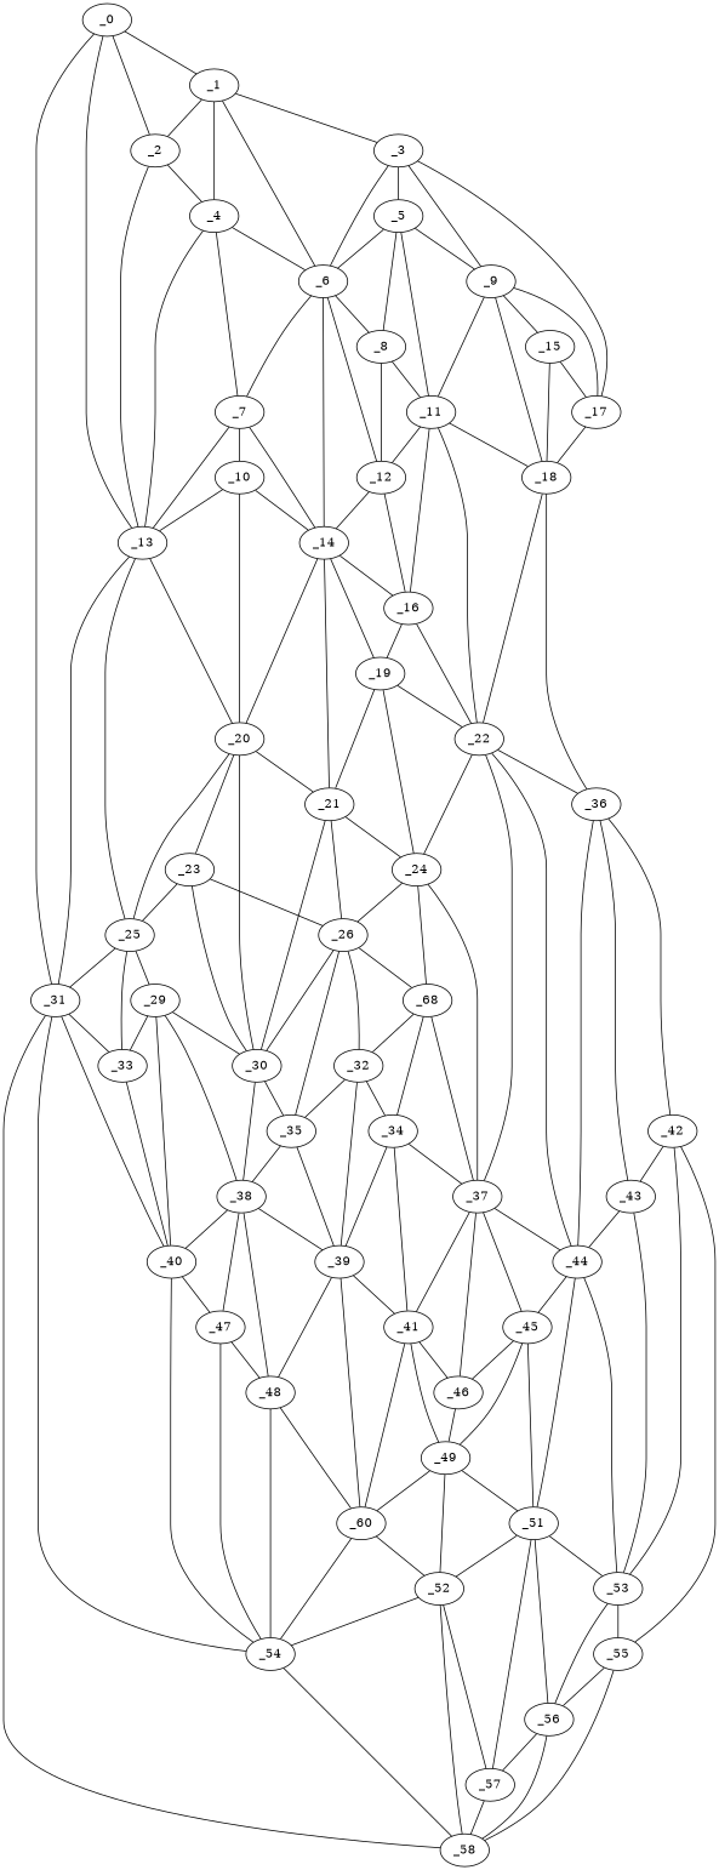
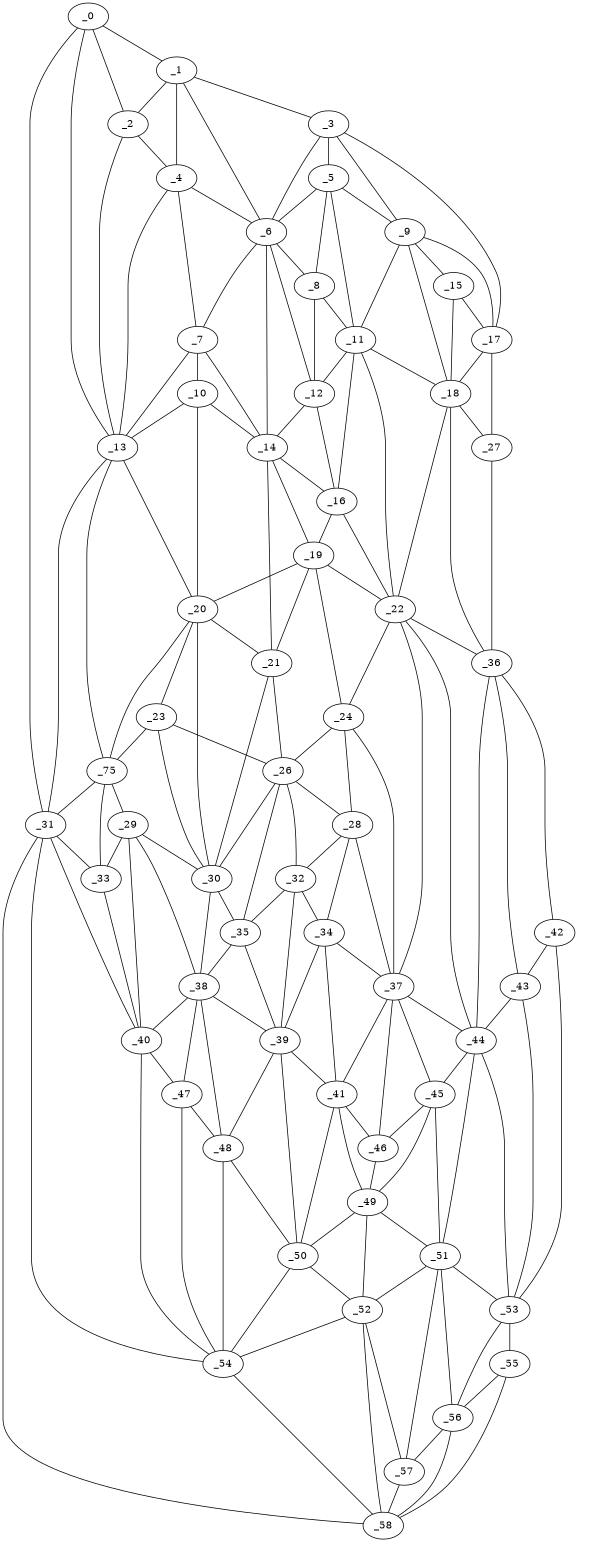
  graph {
    node [x=45 y=61]
    edge [valence=2]
    _0 [x=5 y=90]
    _1 [x=18 y=60]
    _2 [x=18 y=89]
    _13 [y=94]
    _31 [x=75 y=111]
    _3 [x=23 y=54]
    _4 [x=27 y=85]
    _6 [x=37]
    _20 [x=58 y=90]
-   _25 [x=68 y=104]
+   _25 [x=68 y=104 label=_75]
    _33 [x=77 y=99]
    _40 [x=89 y=92]
    _54 [x=112 y=75]
    _58 [x=124 y=65]
    _5 [x=31 y=49]
    _9 [x=41 y=40]
    _17 [x=56 y=23]
    _7 [x=37 y=82]
    _8 [x=40 y=55]
    _12 [y=63]
    _14 [x=49 y=73]
    _21 [x=62 y=70]
    _23 [x=65 y=92]
    _30 [x=75 y=82]
    _29 [x=74 y=93]
    _47 [x=95 y=86]
    _11 [y=50]
    _15 [x=51 y=35]
    _18 [x=56 y=40]
+   _27 [x=72 y=16]
    _10 [x=43 y=83]
    _16 [x=54 y=60]
    _19 [x=58]
    _22 [x=63 y=49]
    _36 [x=82 y=19]
    _24 [x=68 y=56]
    _37 [x=84 y=57]
    _44 [x=94 y=36]
    _26 [x=71 y=70]
    _42 [x=92 y=22]
    _43 [x=94 y=28]
    _35 [x=80 y=78]
    _38 [x=86 y=84]
-   _28 [x=73 y=59 label=_68]
+   _28 [x=73 y=59]
    _41 [x=90 y=59]
    _45 [x=95 y=41]
    _46 [x=95 y=51]
    _53 [x=112 y=35]
    _51 [x=107 y=45]
    _32 [x=77 y=67]
    _55 [x=120 y=34]
    _34 [x=80 y=62]
    _39 [x=89 y=67]
    _48 [x=97 y=74]
-   _50 [x=103 y=71 label=_60]
+   _50 [x=103 y=71]
    _49 [x=101 y=51]
    _56 [x=120 y=41]
    _52 [x=111]
    _57 [x=121 y=56]
    _0 -- _1 [valence=1]
    _0 -- _2
    _0 -- _13 [valence=1]
    _0 -- _31 [valence=1]
    _1 -- _2 [valence=1]
    _1 -- _3 [valence=1]
    _1 -- _4
    _1 -- _6 [valence=1]
    _2 -- _13 [valence=1]
    _2 -- _4
    _13 -- _31
    _13 -- _20 [valence=1]
    _13 -- _25
    _31 -- _33 [valence=1]
    _31 -- _40
    _31 -- _54
    _31 -- _58 [valence=1]
    _3 -- _6 [valence=1]
    _3 -- _5
    _3 -- _9 [valence=1]
    _3 -- _17 [valence=1]
    _4 -- _13
    _4 -- _6 [valence=1]
    _4 -- _7
    _6 -- _7
    _6 -- _8
    _6 -- _12
    _6 -- _14 [valence=1]
    _20 -- _25
    _20 -- _21 [valence=1]
    _20 -- _23
    _20 -- _30 [valence=1]
    _25 -- _31 [valence=1]
    _25 -- _33
    _25 -- _29
    _33 -- _40
    _40 -- _54
    _40 -- _47
    _54 -- _58 [valence=1]
    _5 -- _6
    _5 -- _9
    _5 -- _8 [valence=1]
    _5 -- _11
    _9 -- _17
    _9 -- _11
    _9 -- _15 [valence=1]
    _9 -- _18
    _17 -- _18
+   _17 -- _27 [valence=1]
    _7 -- _13 [valence=1]
    _7 -- _14
    _7 -- _10
    _8 -- _12 [valence=1]
    _8 -- _11
    _12 -- _14 [valence=1]
    _12 -- _16
-   _14 -- _20
+   _19 -- _20
    _14 -- _21
    _14 -- _16
    _14 -- _19
    _21 -- _30 [valence=1]
-   _21 -- _24 [valence=1]
    _21 -- _26
    _23 -- _25 [valence=1]
    _23 -- _30 [valence=1]
    _23 -- _26
    _30 -- _35 [valence=1]
    _30 -- _38 [valence=1]
    _29 -- _33 [valence=1]
    _29 -- _40
    _29 -- _30
    _29 -- _38 [valence=1]
    _47 -- _54
    _47 -- _48 [valence=1]
    _11 -- _12 [valence=1]
    _11 -- _18
    _11 -- _16
    _11 -- _22
    _15 -- _17
    _15 -- _18
+   _18 -- _27 [valence=1]
    _18 -- _22
    _18 -- _36
+   _27 -- _36 [valence=1]
    _10 -- _13
    _10 -- _20
    _10 -- _14
    _16 -- _19
    _16 -- _22 [valence=1]
    _19 -- _21 [valence=1]
    _19 -- _22
    _19 -- _24
    _22 -- _36 [valence=1]
    _22 -- _24
    _22 -- _37
    _22 -- _44
    _36 -- _44
    _36 -- _42 [valence=1]
    _36 -- _43
    _24 -- _37 [valence=1]
    _24 -- _26
    _24 -- _28
    _37 -- _44
    _37 -- _41
    _37 -- _45
    _37 -- _46 [valence=1]
    _44 -- _45 [valence=1]
    _44 -- _53
    _44 -- _51
    _26 -- _30
    _26 -- _35 [valence=1]
    _26 -- _28 [valence=1]
    _26 -- _32
    _42 -- _43
    _42 -- _53
-   _42 -- _55 [valence=1]
    _43 -- _44
    _43 -- _53
    _35 -- _38 [valence=1]
    _35 -- _39
    _38 -- _40
    _38 -- _47 [valence=1]
    _38 -- _39
    _38 -- _48 [valence=1]
    _28 -- _37
    _28 -- _32 [valence=1]
    _28 -- _34 [valence=1]
    _41 -- _46 [valence=1]
    _41 -- _50
    _41 -- _49
    _45 -- _46
    _45 -- _51
    _45 -- _49
    _46 -- _49
    _53 -- _55 [valence=1]
    _53 -- _56
    _51 -- _53 [valence=1]
    _51 -- _56 [valence=1]
    _51 -- _52 [valence=1]
    _51 -- _57
    _32 -- _35
    _32 -- _34
    _32 -- _39
    _55 -- _58 [valence=1]
    _55 -- _56
    _34 -- _37
    _34 -- _41
    _34 -- _39
    _39 -- _41 [valence=1]
    _39 -- _48
    _39 -- _50
    _48 -- _54
    _48 -- _50 [valence=1]
    _50 -- _54 [valence=1]
    _50 -- _52
    _49 -- _51
    _49 -- _50
    _49 -- _52
    _56 -- _58
    _56 -- _57
    _52 -- _54 [valence=1]
    _52 -- _58
    _52 -- _57
    _57 -- _58
  }
